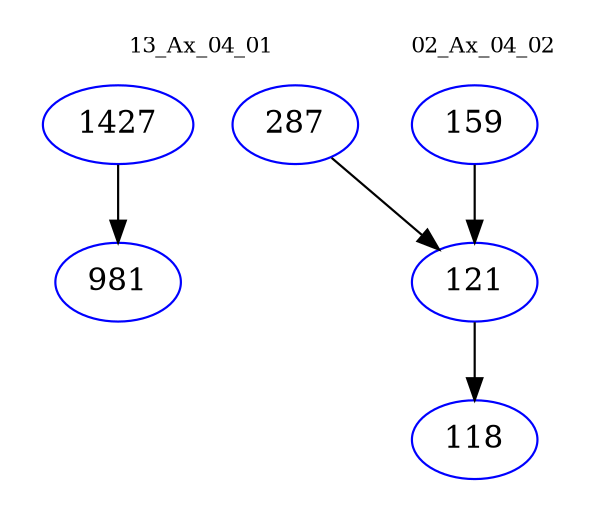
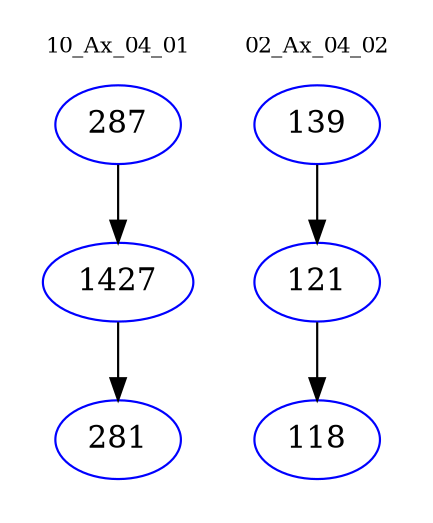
  digraph {
    node [color=blue]
    edge [color=black]
    n1 [label=287]
-   n2 [label=981]
+   n2 [label=281]
    n3 [label=1427]
    n4 [label=121]
    n5 [label=118]
-   n6 [label=159]
+   n6 [label=139]
    subgraph cluster_1 {
      color=white
      fontsize=10
-     label="13_Ax_04_01"
+     label="10_Ax_04_01"
      n1
      n2
      n3
    }
    subgraph cluster_2 {
      color=white
      fontsize=10
      label="02_Ax_04_02"
      n4
      n5
      n6
    }
-   n1 -> n4
+   n1 -> n3
    n3 -> n2
    n4 -> n5
    n6 -> n4
  }
